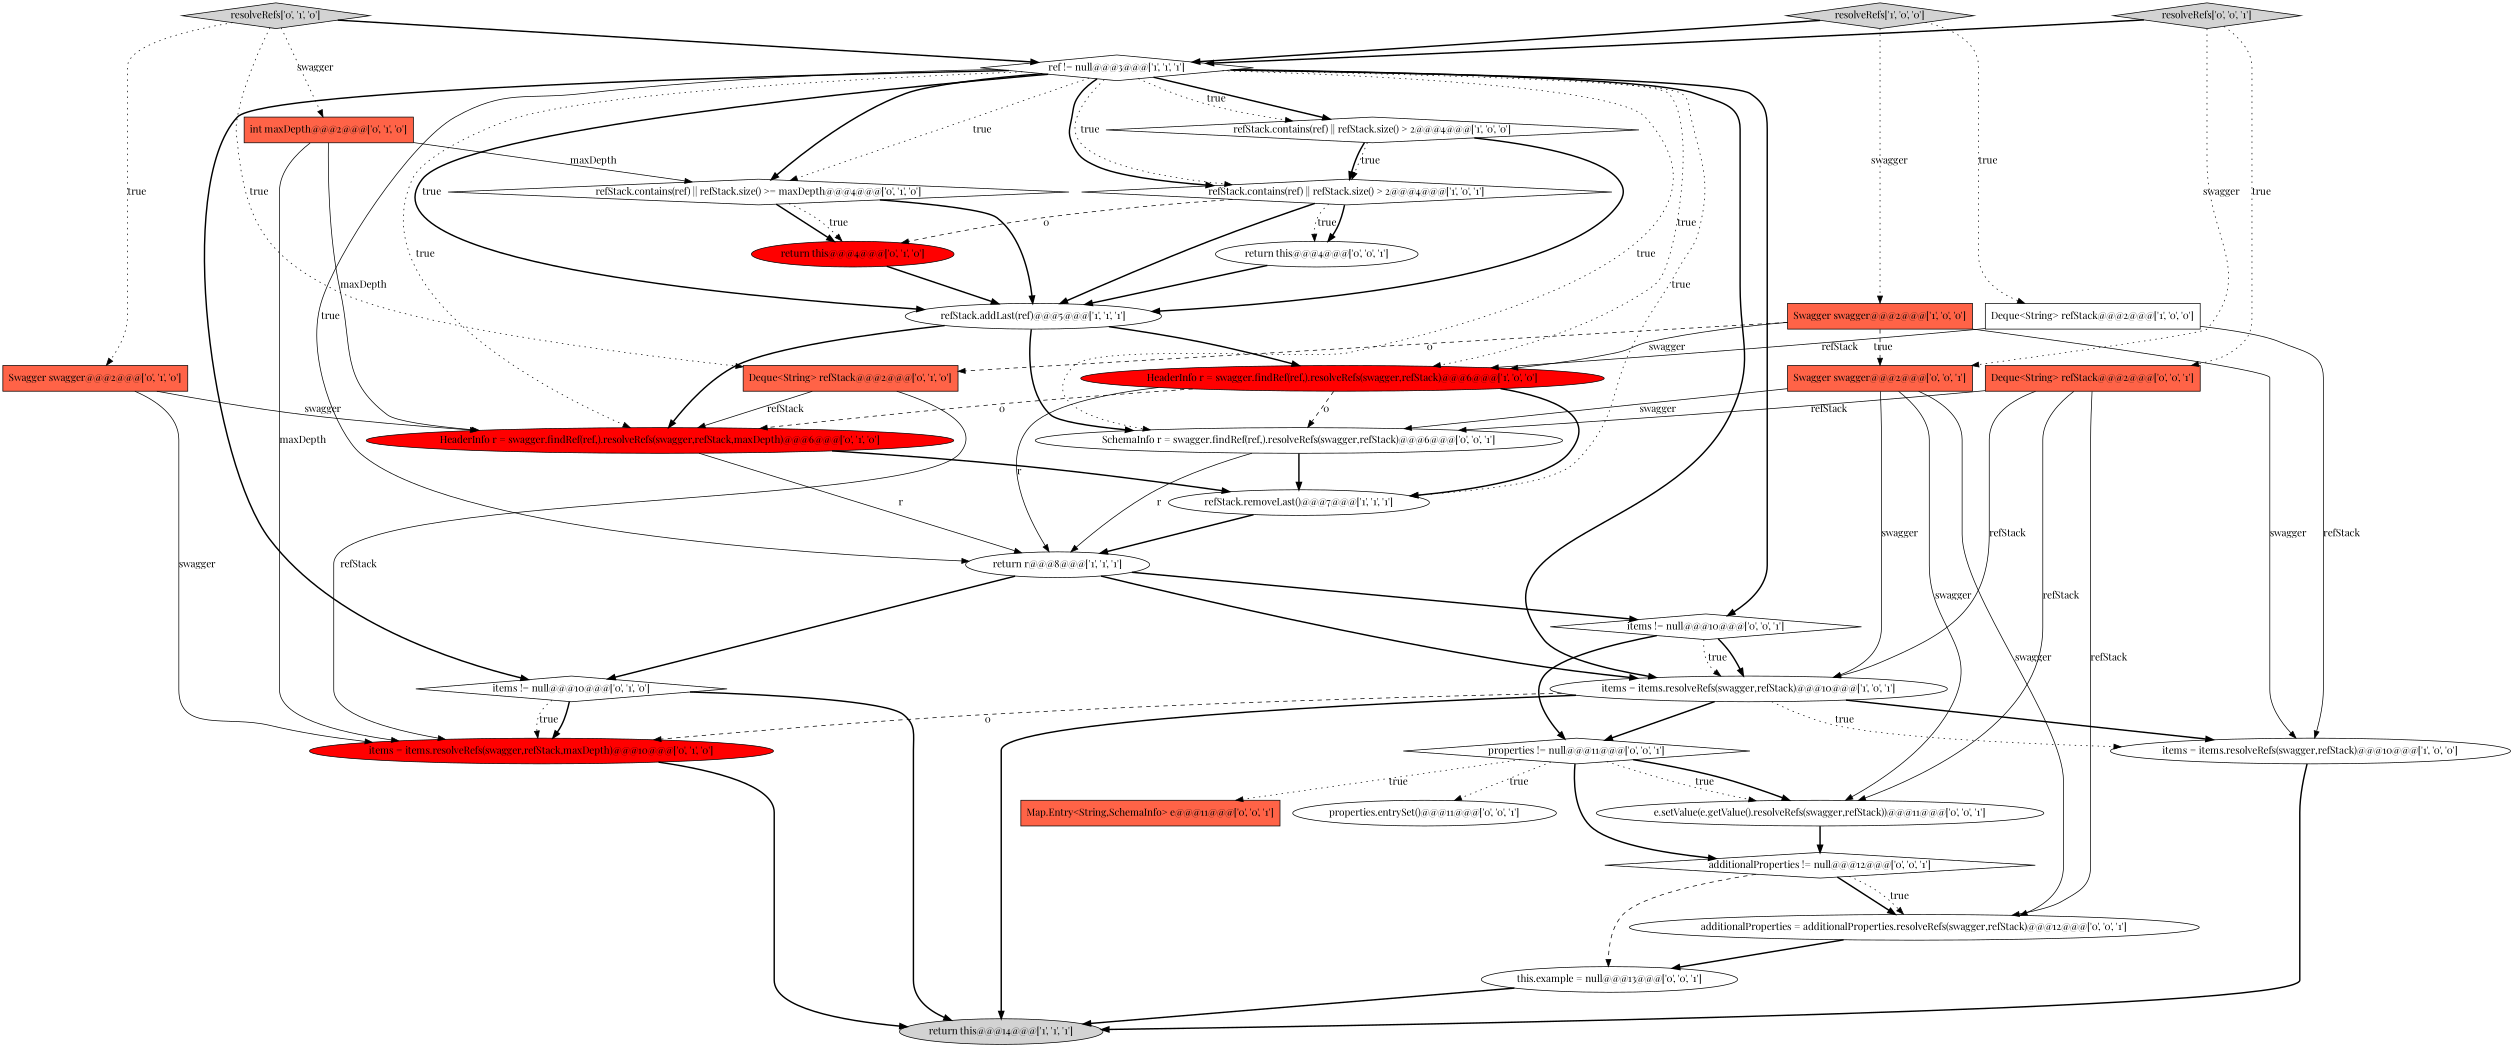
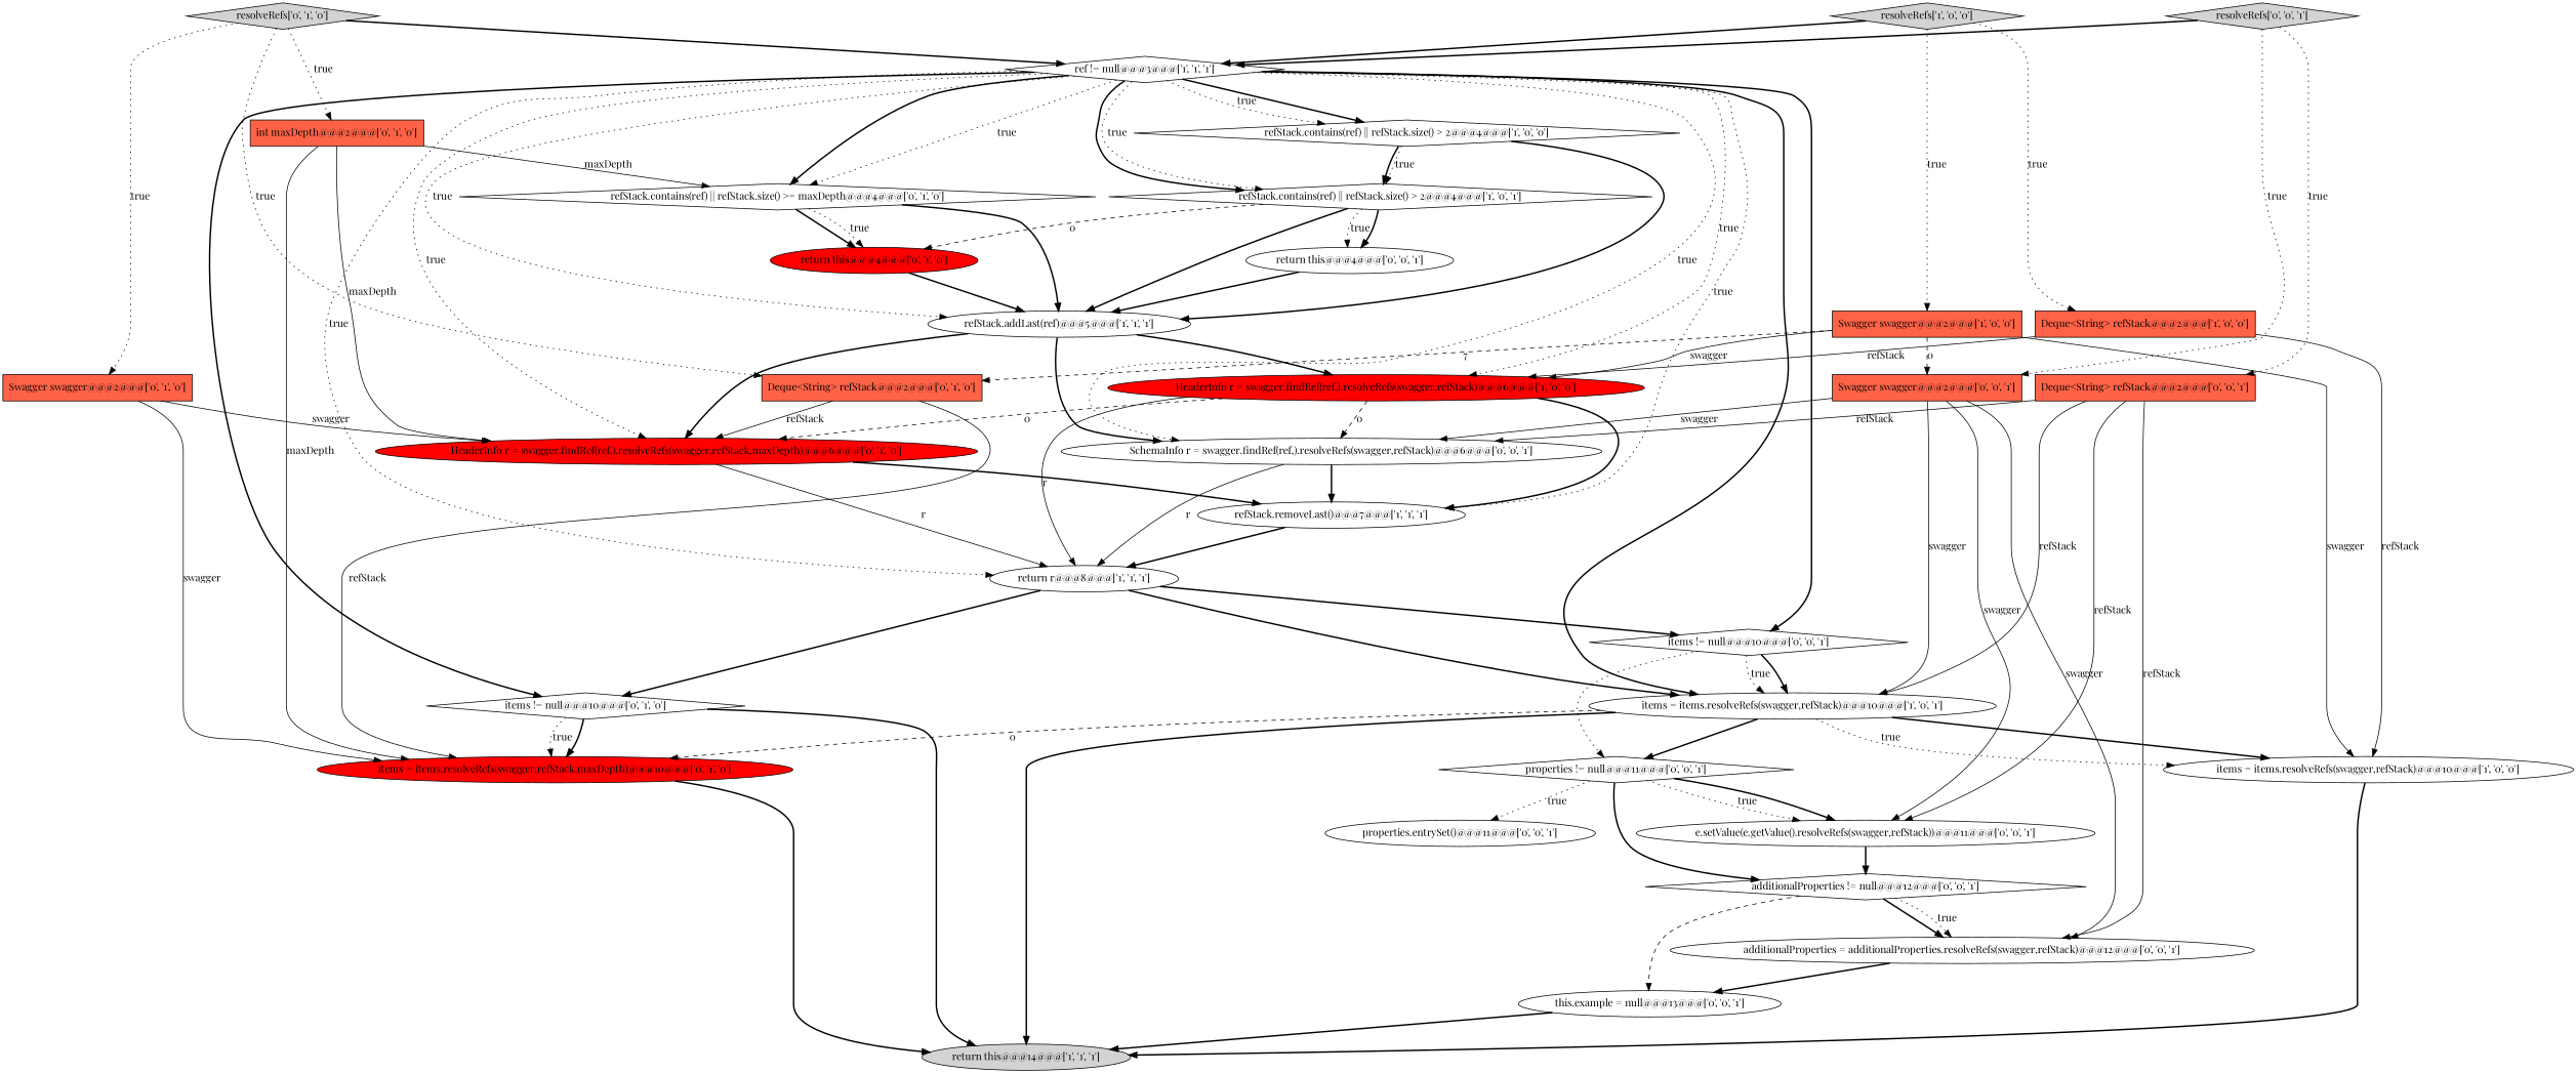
  digraph {
    fontname="Playfair Display"
    node [fillcolor=white fontname="Playfair Display" shape=ellipse style=filled]
    edge [fontname="Playfair Display" style=bold]
    n1 [fillcolor=tomato label="int maxDepth@@@2@@@['0', '1', '0']" shape=box]
    n2 [label="refStack.contains(ref) || refStack.size() >= maxDepth@@@4@@@['0', '1', '0']" shape=diamond]
    n3 [fillcolor=red label="items = items.resolveRefs(swagger,refStack,maxDepth)@@@10@@@['0', '1', '0']"]
    n4 [fillcolor=red label="HeaderInfo r = swagger.findRef(ref,).resolveRefs(swagger,refStack,maxDepth)@@@6@@@['0', '1', '0']"]
    n5 [fillcolor=red label="return this@@@4@@@['0', '1', '0']"]
    n6 [label="refStack.addLast(ref)@@@5@@@['1', '1', '1']"]
    n7 [fillcolor=lightgray label="return this@@@14@@@['1', '1', '1']"]
    n8 [label="return r@@@8@@@['1', '1', '1']"]
    n9 [label="refStack.removeLast()@@@7@@@['1', '1', '1']"]
    n10 [fillcolor=tomato label="Swagger swagger@@@2@@@['0', '0', '1']" shape=box]
    n11 [label="e.setValue(e.getValue().resolveRefs(swagger,refStack))@@@11@@@['0', '0', '1']"]
    n12 [label="items = items.resolveRefs(swagger,refStack)@@@10@@@['1', '0', '1']"]
    n13 [label="additionalProperties = additionalProperties.resolveRefs(swagger,refStack)@@@12@@@['0', '0', '1']"]
    n14 [label="SchemaInfo r = swagger.findRef(ref,).resolveRefs(swagger,refStack)@@@6@@@['0', '0', '1']"]
    n15 [label="additionalProperties != null@@@12@@@['0', '0', '1']" shape=diamond]
    n16 [label="properties != null@@@11@@@['0', '0', '1']" shape=diamond]
    n17 [label="items = items.resolveRefs(swagger,refStack)@@@10@@@['1', '0', '0']"]
    n18 [label="this.example = null@@@13@@@['0', '0', '1']"]
-   n19 [fillcolor=tomato label="Map.Entry<String,SchemaInfo> e@@@11@@@['0', '0', '1']" shape=box]
    n20 [label="properties.entrySet()@@@11@@@['0', '0', '1']"]
    n21 [fillcolor=red label="HeaderInfo r = swagger.findRef(ref,).resolveRefs(swagger,refStack)@@@6@@@['1', '0', '0']"]
    n22 [label="items != null@@@10@@@['0', '0', '1']" shape=diamond]
    n23 [label="items != null@@@10@@@['0', '1', '0']" shape=diamond]
    n24 [label="refStack.contains(ref) || refStack.size() > 2@@@4@@@['1', '0', '1']" shape=diamond]
    n25 [label="return this@@@4@@@['0', '0', '1']"]
    n26 [fillcolor=tomato label="Deque<String> refStack@@@2@@@['0', '1', '0']" shape=box]
    n27 [fillcolor=tomato label="Swagger swagger@@@2@@@['0', '1', '0']" shape=box]
    n28 [fillcolor=lightgray label="resolveRefs['0', '1', '0']" shape=diamond]
    n29 [label="ref != null@@@3@@@['1', '1', '1']" shape=diamond]
    n30 [label="refStack.contains(ref) || refStack.size() > 2@@@4@@@['1', '0', '0']" shape=diamond]
-   n31 [label="Deque<String> refStack@@@2@@@['1', '0', '0']" shape=box]
+   n31 [fillcolor=tomato label="Deque<String> refStack@@@2@@@['1', '0', '0']" shape=box]
    n32 [fillcolor=lightgray label="resolveRefs['1', '0', '0']" shape=diamond]
    n33 [fillcolor=tomato label="Swagger swagger@@@2@@@['1', '0', '0']" shape=box]
    n34 [fillcolor=lightgray label="resolveRefs['0', '0', '1']" shape=diamond]
    n35 [fillcolor=tomato label="Deque<String> refStack@@@2@@@['0', '0', '1']" shape=box]
    n1 -> n2 [label=maxDepth style=solid]
    n1 -> n3 [label=maxDepth style=solid]
    n1 -> n4 [label=maxDepth style=solid]
    n2 -> n5
    n2 -> n5 [label=true style=dotted]
    n2 -> n6
    n3 -> n7
    n4 -> n8 [label=r style=solid]
    n4 -> n9
    n5 -> n6
    n6 -> n4
    n6 -> n14
    n6 -> n21
    n8 -> n12
    n8 -> n22
    n8 -> n23
    n9 -> n8
    n10 -> n11 [label=swagger style=solid]
    n10 -> n12 [label=swagger style=solid]
    n10 -> n13 [label=swagger style=solid]
    n10 -> n14 [label=swagger style=solid]
    n11 -> n15
    n12 -> n3 [label=0 style=dashed]
    n12 -> n7
    n12 -> n16
    n12 -> n17 [label=true style=dotted]
    n12 -> n17
    n13 -> n18
    n14 -> n8 [label=r style=solid]
    n14 -> n9
    n15 -> n13
    n15 -> n13 [label=true style=dotted]
    n15 -> n18 [style=dashed]
    n16 -> n11
    n16 -> n11 [label=true style=dotted]
    n16 -> n15
-   n16 -> n19 [label=true style=dotted]
    n16 -> n20 [label=true style=dotted]
    n17 -> n7
    n18 -> n7
    n21 -> n4 [label=0 style=dashed]
    n21 -> n8 [label=r style=solid]
    n21 -> n9
    n21 -> n14 [label=0 style=dashed]
    n22 -> n12
    n22 -> n12 [label=true style=dotted]
-   n22 -> n16
+   n22 -> n16 [style=dotted]
    n23 -> n3
    n23 -> n3 [label=true style=dotted]
    n23 -> n7
    n24 -> n5 [label=0 style=dashed]
    n24 -> n6
    n24 -> n25 [label=true style=dotted]
    n24 -> n25
    n25 -> n6
    n26 -> n3 [label=refStack style=solid]
    n26 -> n4 [label=refStack style=solid]
    n27 -> n3 [label=swagger style=solid]
    n27 -> n4 [label=swagger style=solid]
-   n28 -> n1 [label=swagger style=dotted]
+   n28 -> n1 [label=true style=dotted]
    n28 -> n26 [label=true style=dotted]
    n28 -> n27 [label=true style=dotted]
    n28 -> n29
    n29 -> n2
    n29 -> n2 [label=true style=dotted]
    n29 -> n4 [label=true style=dotted]
-   n29 -> n6 [label=true]
-   n29 -> n8 [label=true style=solid]
+   n29 -> n6 [label=true style=dotted]
+   n29 -> n8 [label=true style=dotted]
    n29 -> n9 [label=true style=dotted]
    n29 -> n12
    n29 -> n14 [label=true style=dotted]
    n29 -> n21 [label=true style=dotted]
    n29 -> n22
    n29 -> n23
    n29 -> n24 [label=true style=dotted]
    n29 -> n24
    n29 -> n30
    n29 -> n30 [label=true style=dotted]
    n30 -> n6
    n30 -> n24 [label=true style=dotted]
    n30 -> n24
    n31 -> n17 [label=refStack style=solid]
    n31 -> n21 [label=refStack style=solid]
    n32 -> n29
    n32 -> n31 [label=true style=dotted]
-   n32 -> n33 [label=swagger style=dotted]
-   n33 -> n10 [label=true style=dashed]
+   n32 -> n33 [label=true style=dotted]
+   n33 -> n10 [label=0 style=dashed]
    n33 -> n17 [label=swagger style=solid]
    n33 -> n21 [label=swagger style=solid]
-   n33 -> n26 [label=0 style=dashed]
-   n34 -> n10 [label=swagger style=dotted]
+   n33 -> n26 [label=7 style=dashed]
+   n34 -> n10 [label=true style=dotted]
    n34 -> n29
    n34 -> n35 [label=true style=dotted]
    n35 -> n11 [label=refStack style=solid]
    n35 -> n12 [label=refStack style=solid]
    n35 -> n13 [label=refStack style=solid]
    n35 -> n14 [label=refStack style=solid]
  }
